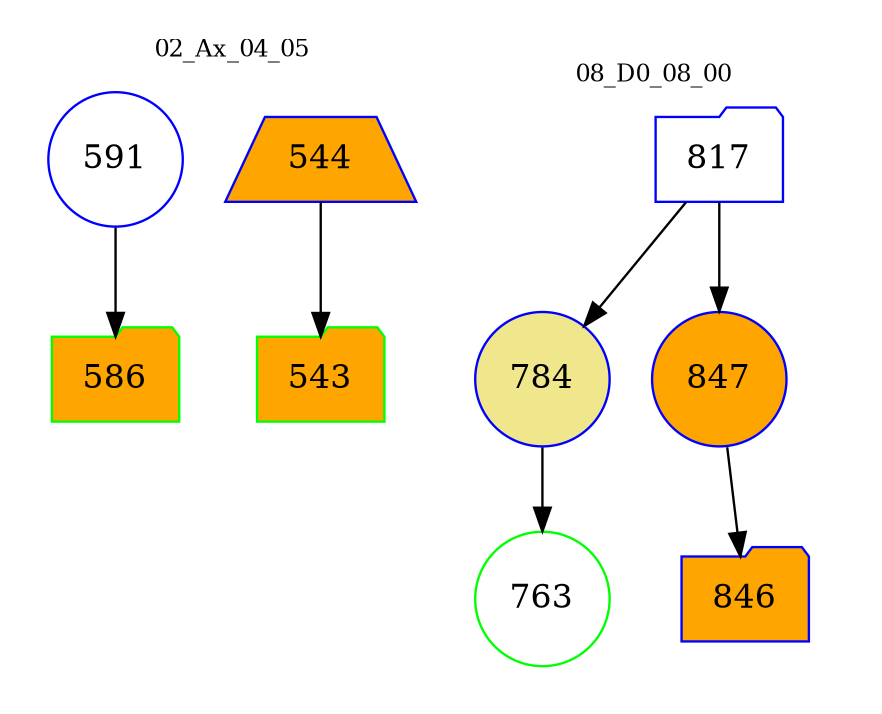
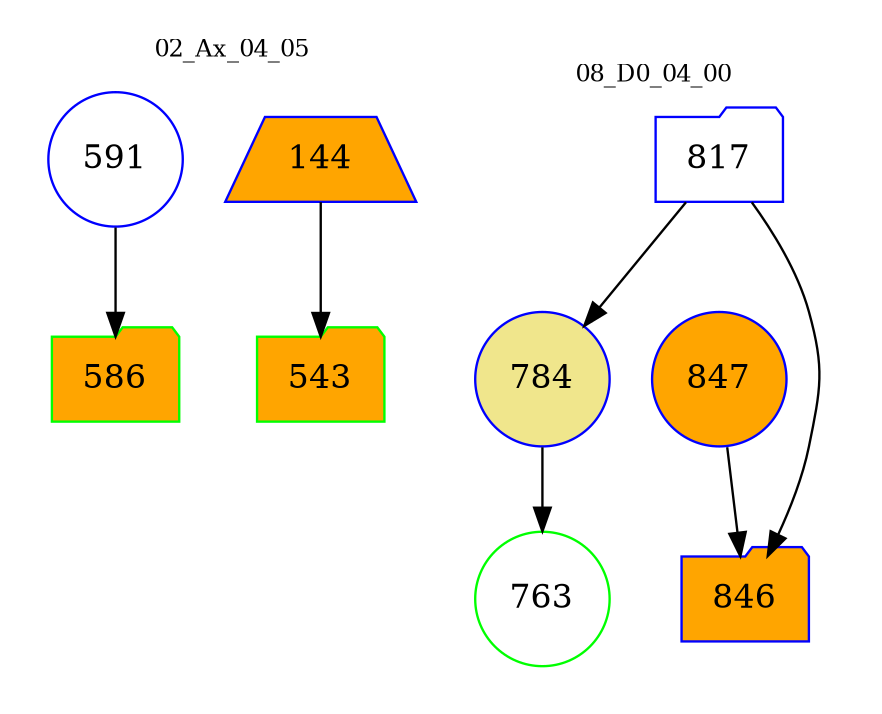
  digraph {
    node [color=blue fillcolor=orange shape=circle style=filled]
    edge [color=black]
-   n1 [label=544 shape=trapezium]
+   n1 [label=144 shape=trapezium]
    n2 [fillcolor=white label=591]
    n3 [color=green label=543 shape=folder]
    n4 [color=green label=586 shape=folder]
    n5 [fillcolor=white label=817 shape=folder]
    n6 [fillcolor=khaki label=784]
    n7 [label=847]
    n8 [color=green fillcolor=white label=763]
    n9 [label=846 shape=folder]
    subgraph cluster_1 {
      color=white
      fontsize=10
      label="02_Ax_04_05"
      n1
      n2
      n3
      n4
    }
    subgraph cluster_2 {
      color=white
      fontsize=10
-     label="08_D0_08_00"
+     label="08_D0_04_00"
      n5
      n6
      n7
      n8
      n9
    }
    n1 -> n3
    n2 -> n4
    n5 -> n6
-   n5 -> n7
+   n5 -> n9
    n6 -> n8
    n7 -> n9
  }
